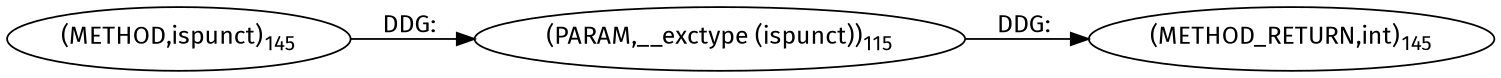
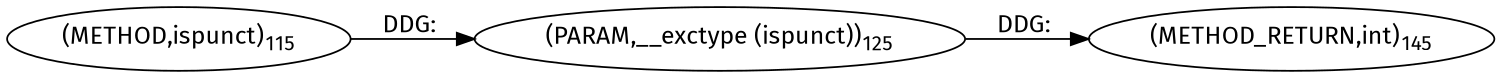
  digraph {
    fontname="Fira Sans"
    rankdir=LR
    node [fontname="Fira Sans"]
    edge [fontname="Fira Sans"]
-   n1 [label=<(METHOD,ispunct)<SUB>145</SUB>>]
-   n2 [label=<(PARAM,__exctype (ispunct))<SUB>115</SUB>>]
+   n1 [label=<(METHOD,ispunct)<SUB>115</SUB>>]
+   n2 [label=<(PARAM,__exctype (ispunct))<SUB>125</SUB>>]
    n3 [label=<(METHOD_RETURN,int)<SUB>145</SUB>>]
    n1 -> n2 [label="DDG: "]
    n2 -> n3 [label="DDG: "]
  }
